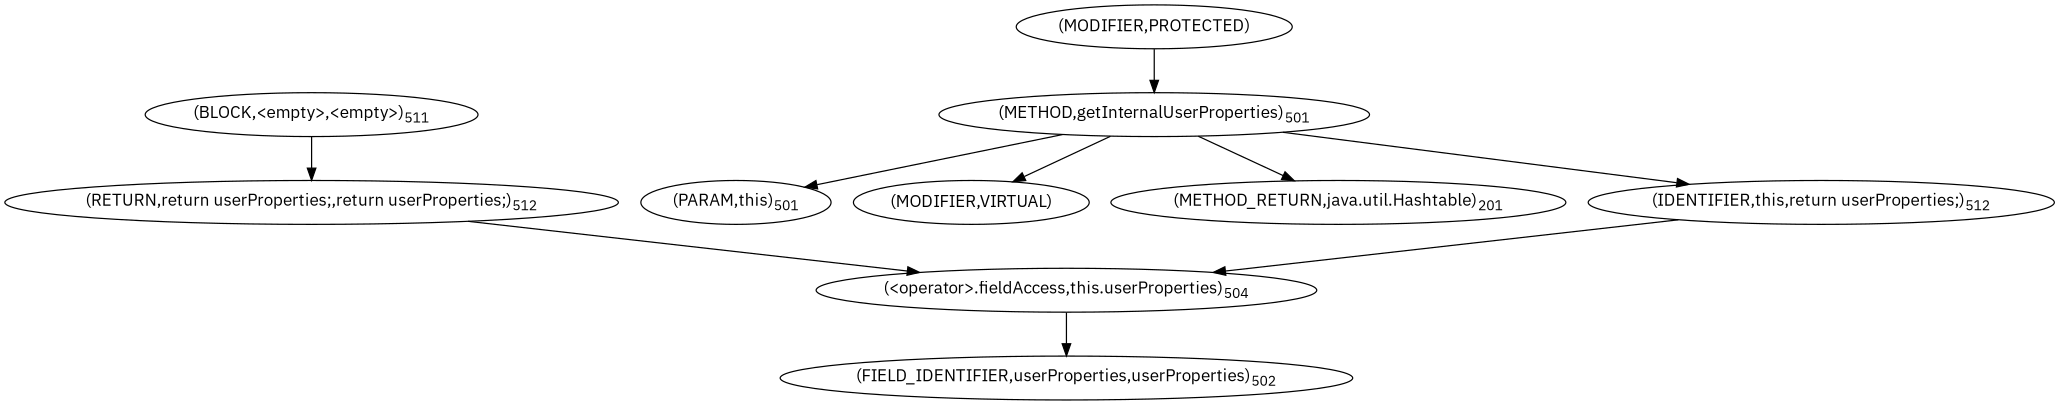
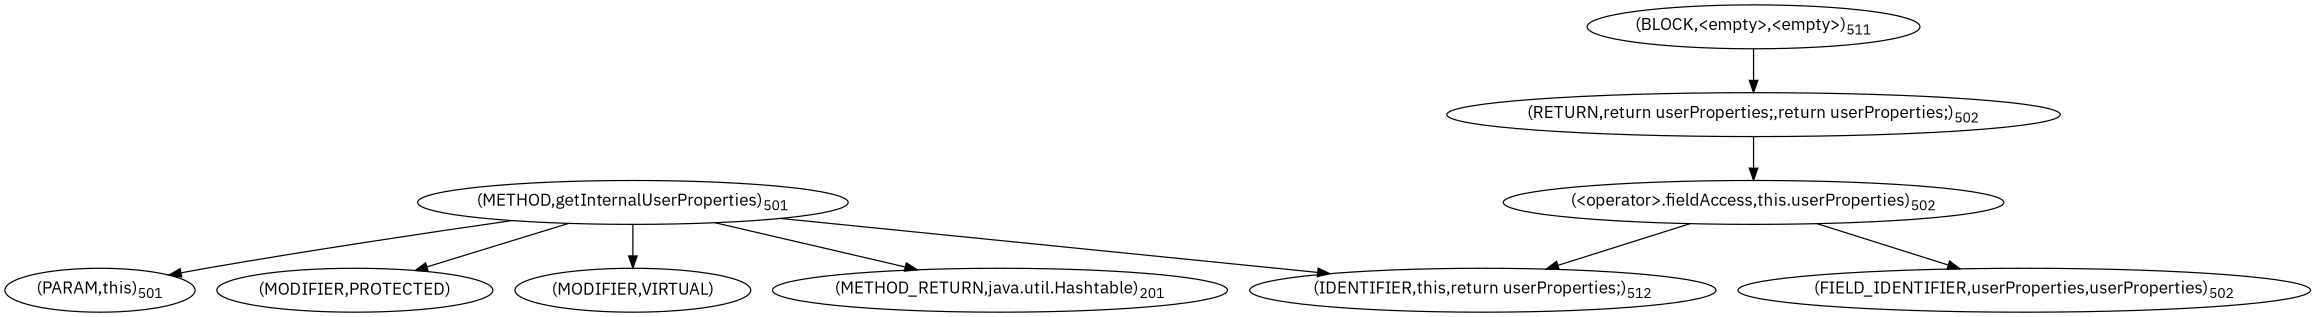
  digraph {
    fontname="IBM Plex Sans"
    node [fontname="IBM Plex Sans"]
    edge [fontname="IBM Plex Sans"]
    n1 [label=<(METHOD,getInternalUserProperties)<SUB>501</SUB>>]
    n2 [label=<(PARAM,this)<SUB>501</SUB>>]
    n3 [label=<(MODIFIER,PROTECTED)>]
    n4 [label=<(MODIFIER,VIRTUAL)>]
    n5 [label=<(METHOD_RETURN,java.util.Hashtable)<SUB>201</SUB>>]
    n6 [label=<(IDENTIFIER,this,return userProperties;)<SUB>512</SUB>>]
    n7 [label=<(BLOCK,&lt;empty&gt;,&lt;empty&gt;)<SUB>511</SUB>>]
-   n8 [label=<(RETURN,return userProperties;,return userProperties;)<SUB>512</SUB>>]
-   n9 [label=<(&lt;operator&gt;.fieldAccess,this.userProperties)<SUB>504</SUB>>]
+   n8 [label=<(RETURN,return userProperties;,return userProperties;)<SUB>502</SUB>>]
+   n9 [label=<(&lt;operator&gt;.fieldAccess,this.userProperties)<SUB>502</SUB>>]
    n10 [label=<(FIELD_IDENTIFIER,userProperties,userProperties)<SUB>502</SUB>>]
    n1 -> n2
-   n3 -> n1
+   n1 -> n3
    n1 -> n4
    n1 -> n5
    n1 -> n6
    n7 -> n8
    n8 -> n9
-   n6 -> n9
+   n9 -> n6
    n9 -> n10
  }
